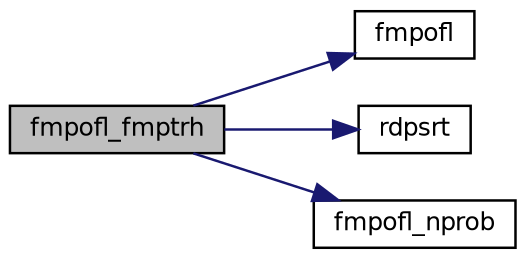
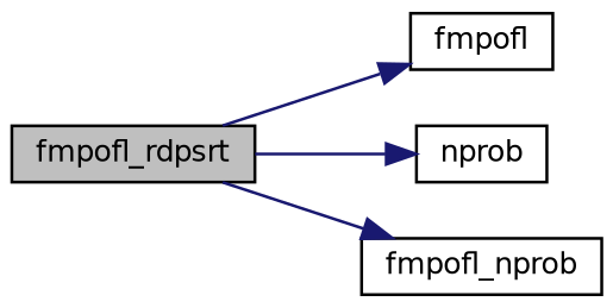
  digraph {
    rankdir=LR
    node [color=black fillcolor=white fontname=Helvetica fontsize=10 shape=record style=filled]
    edge [color=midnightblue fontname=Helvetica fontsize=10 labelfontname=Helvetica labelfontsize=10 style=solid]
-   n1 [fillcolor=grey75 fontcolor=black height=0.2 label=fmpofl_fmptrh width=0.4]
+   n1 [fillcolor=grey75 fontcolor=black height=0.2 label=fmpofl_rdpsrt width=0.4]
    n2 [height=0.2 label=fmpofl width=0.4]
-   n3 [height=0.2 label=rdpsrt width=0.4]
+   n3 [height=0.2 label=nprob width=0.4]
    n4 [height=0.2 label=fmpofl_nprob width=0.4]
    n1 -> n2
    n1 -> n3
    n1 -> n4
  }
